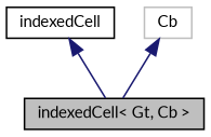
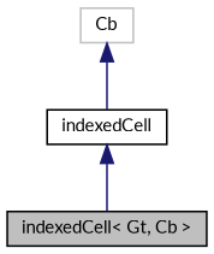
  digraph {
    fontname=Lato
    node [color=black fontname=Lato fontsize=10 shape=record]
    edge [color=midnightblue dir=back fontname=Lato fontsize=10 labelfontname=FreeSans labelfontsize=10 style=solid]
    n1 [fillcolor=grey75 fontcolor=black height=0.2 label="indexedCell\< Gt, Cb \>" style=filled width=0.4]
    n2 [height=0.2 label=indexedCell width=0.4]
    n3 [color=grey75 height=0.2 label=Cb width=0.4]
    n2 -> n1
-   n3 -> n1
+   n3 -> n2
  }
